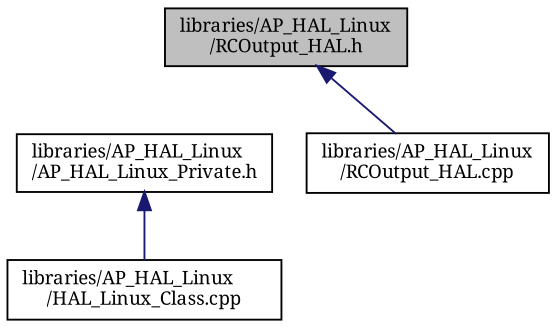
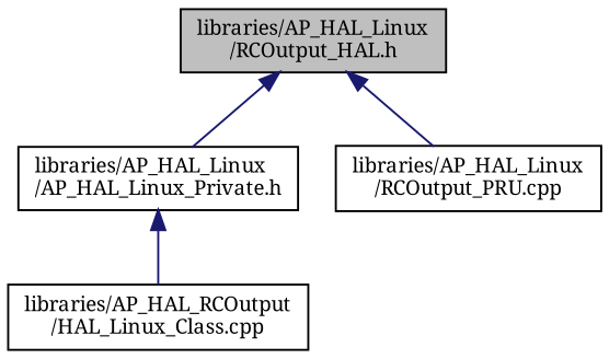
  digraph {
    fontname="Noto Serif"
    node [color=black fillcolor=white fontname="Noto Serif" fontsize=10 shape=record style=filled]
    edge [color=midnightblue dir=back fontname="Noto Serif" fontsize=10 labelfontname=Helvetica labelfontsize=10 style=solid]
    n1 [fillcolor=grey75 fontcolor=black height=0.2 label="libraries/AP_HAL_Linux\l/RCOutput_HAL.h" width=0.4]
    n2 [height=0.2 label="libraries/AP_HAL_Linux\l/AP_HAL_Linux_Private.h" width=0.4]
-   n3 [height=0.2 label="libraries/AP_HAL_Linux\l/RCOutput_HAL.cpp" width=0.4]
-   n4 [height=0.2 label="libraries/AP_HAL_Linux\l/HAL_Linux_Class.cpp" width=0.4]
+   n3 [height=0.2 label="libraries/AP_HAL_Linux\l/RCOutput_PRU.cpp" width=0.4]
+   n4 [height=0.2 label="libraries/AP_HAL_RCOutput\l/HAL_Linux_Class.cpp" width=0.4]
+   n1 -> n2
    n1 -> n3
    n2 -> n4
  }
